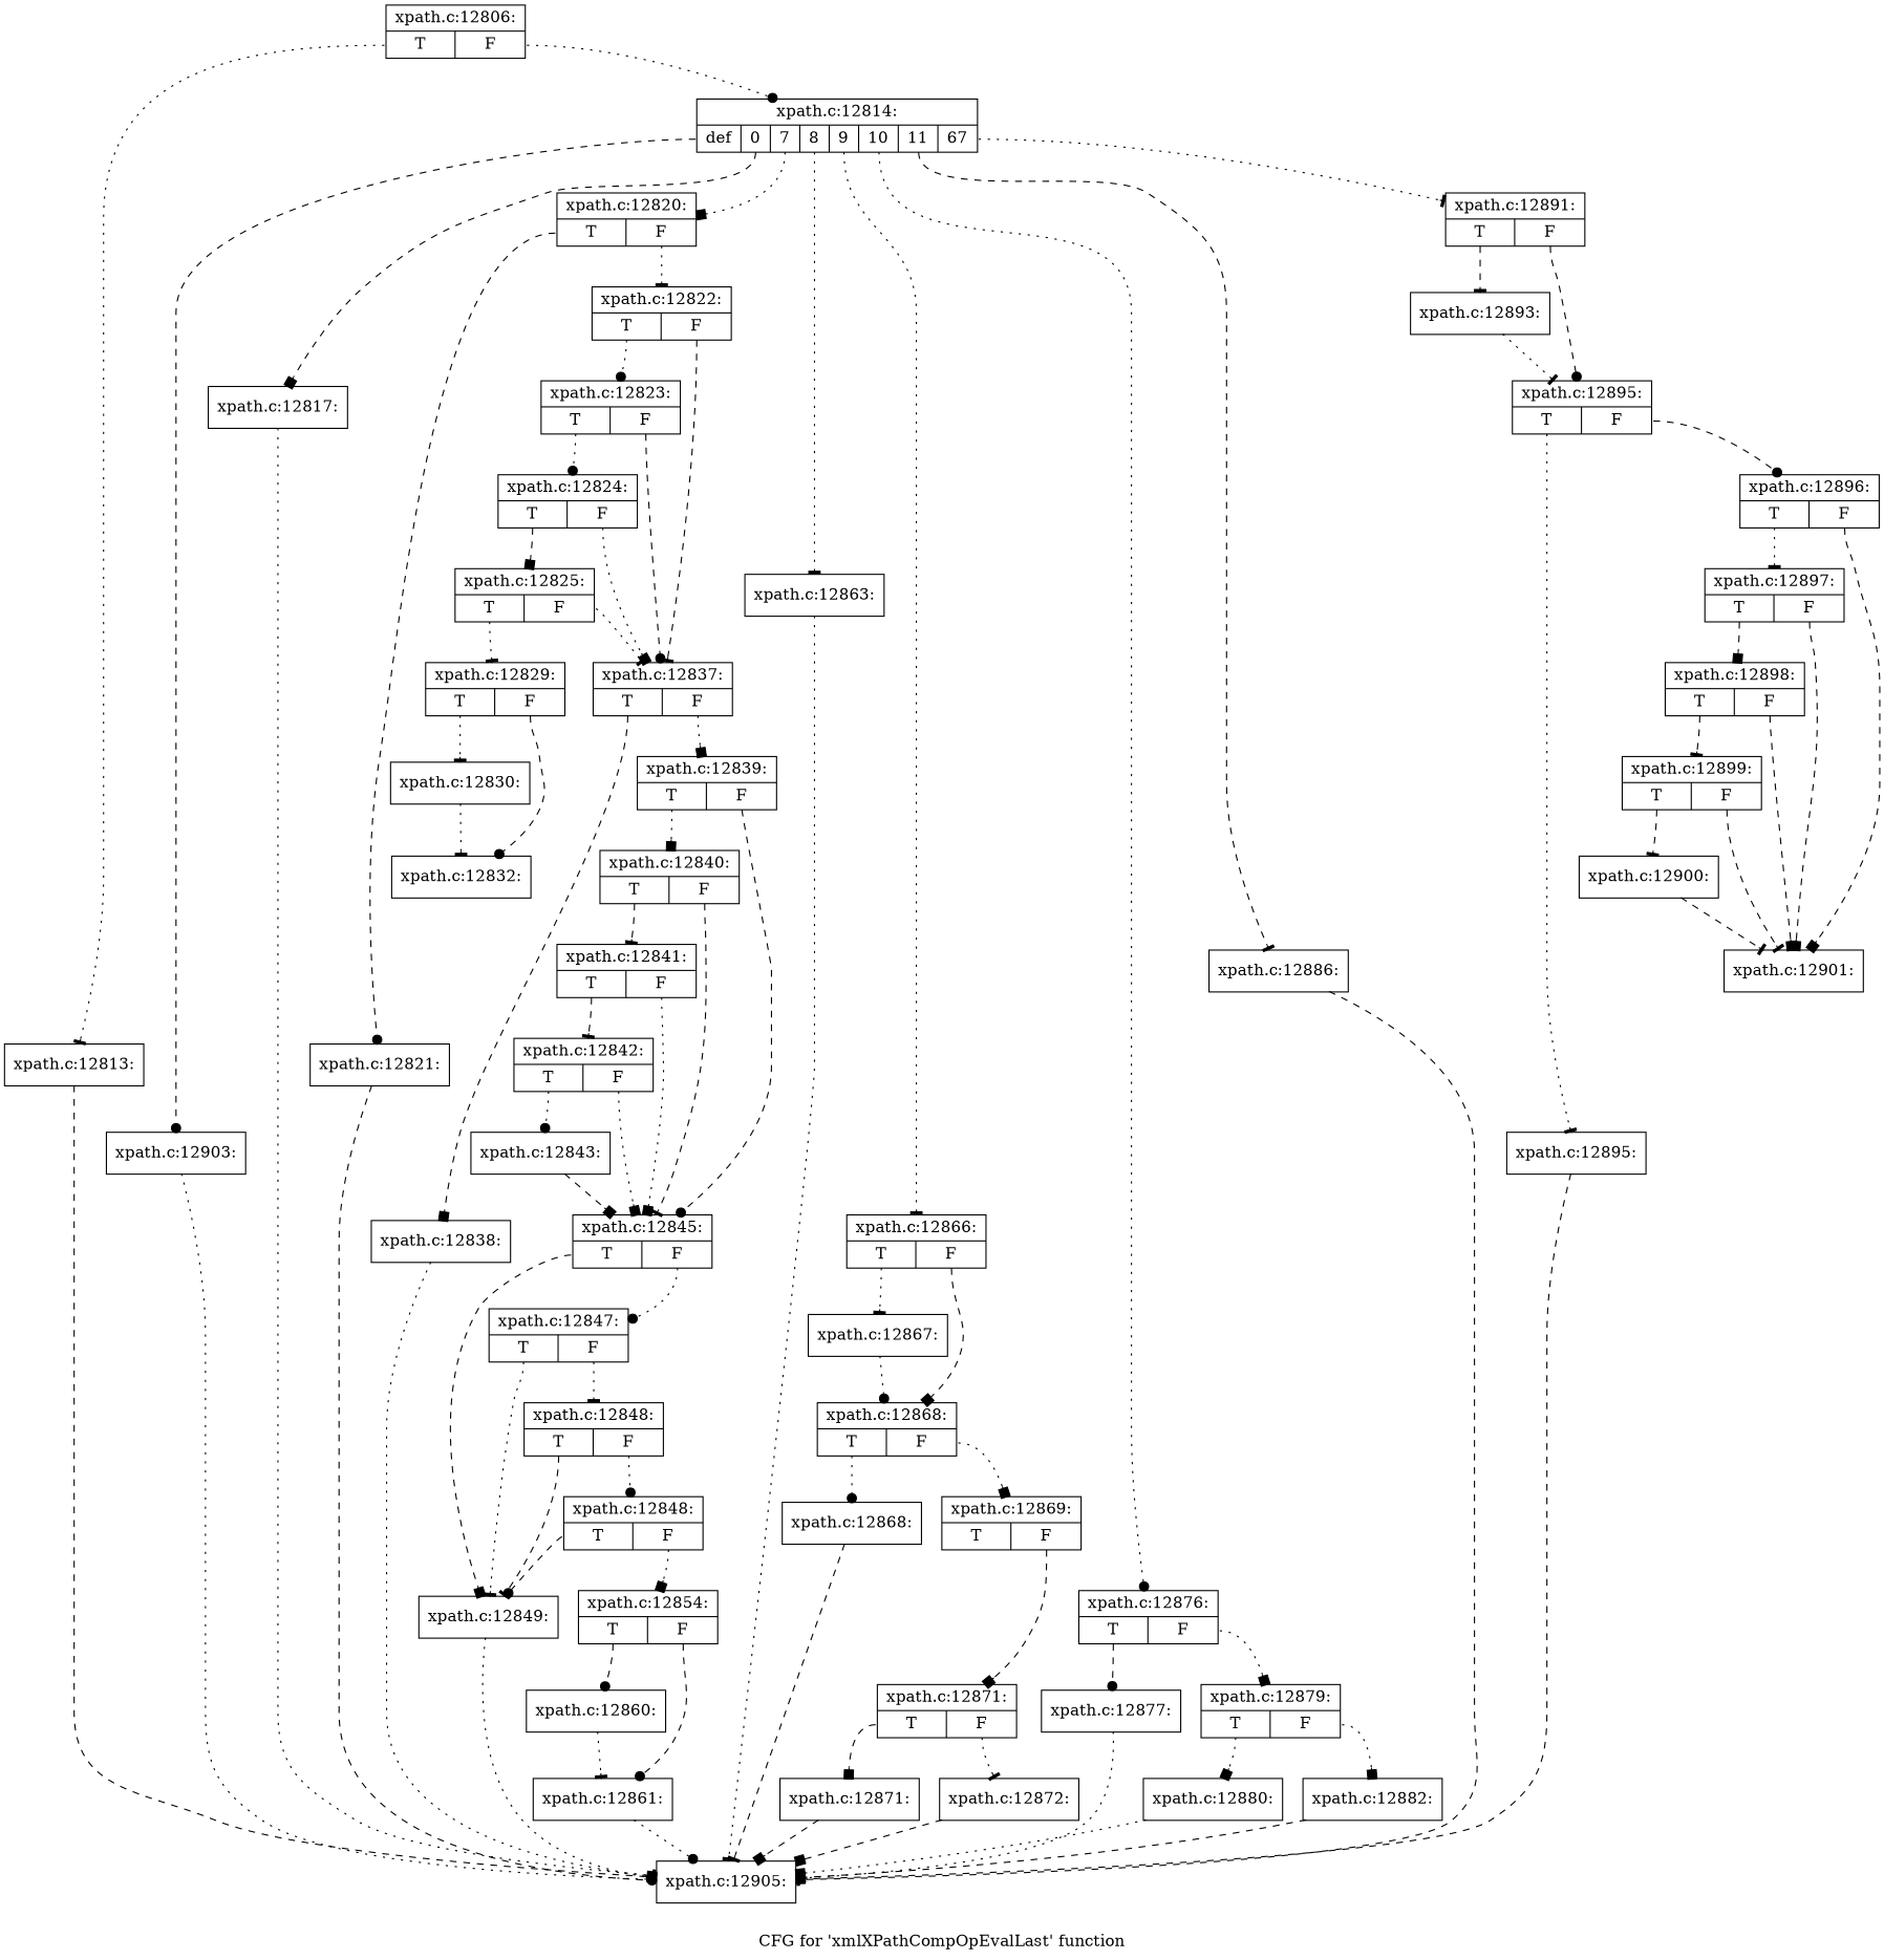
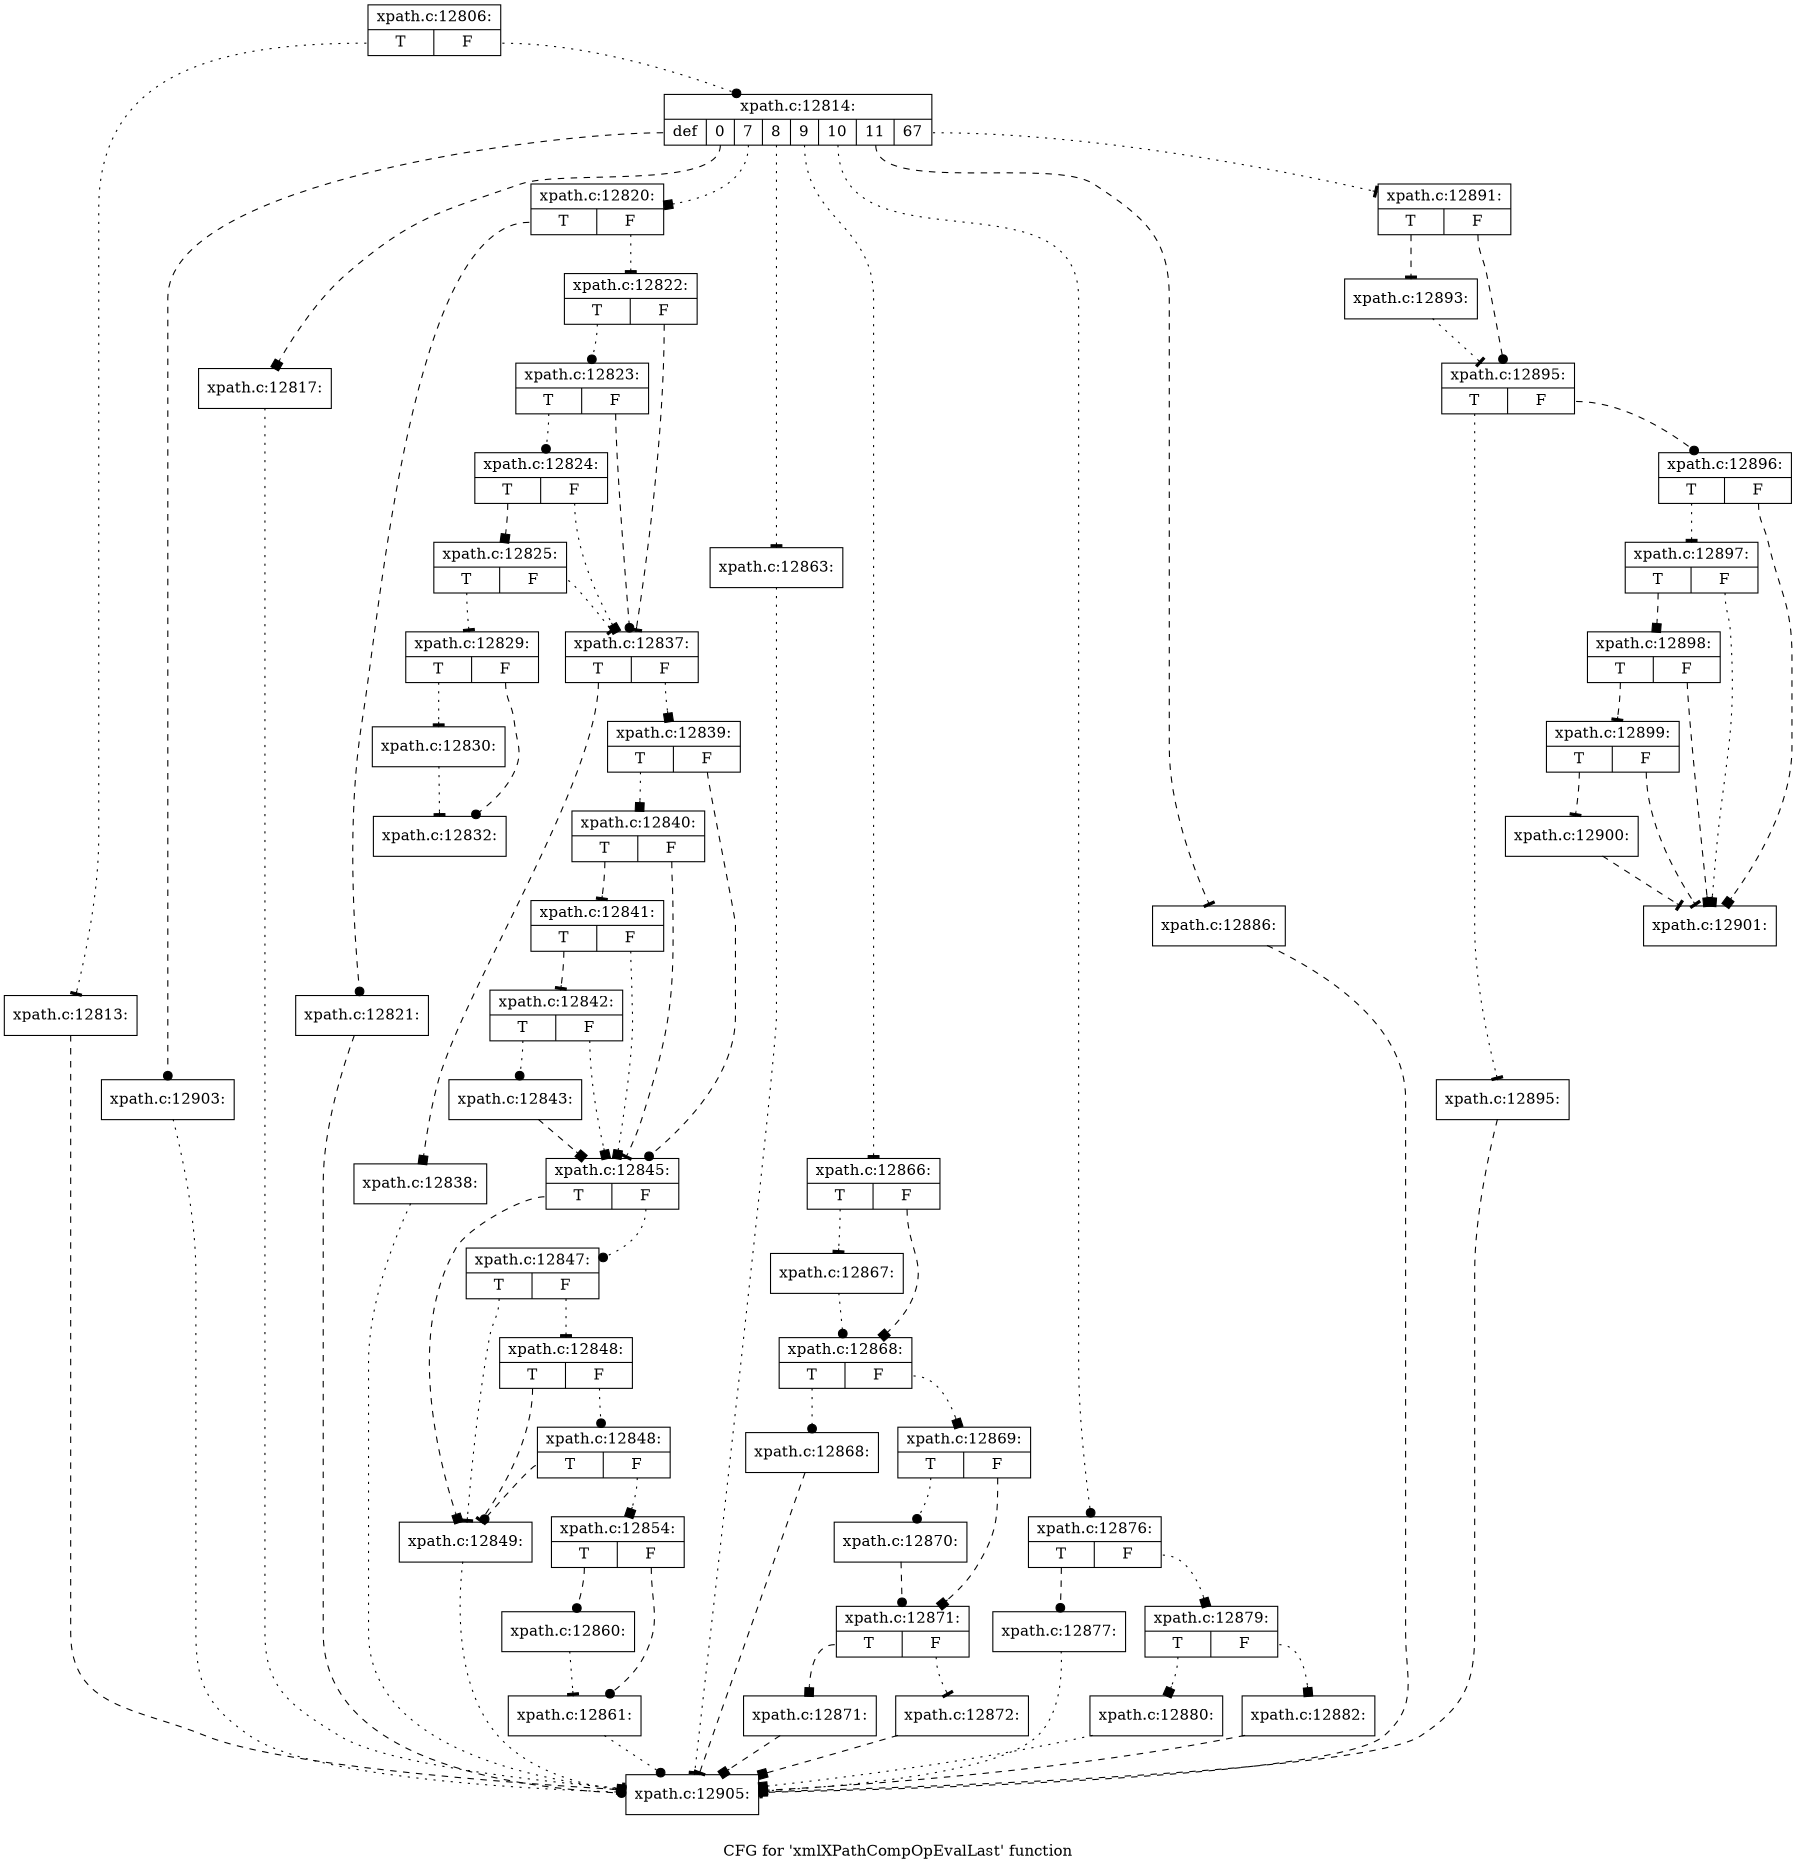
  digraph {
    label="CFG for 'xmlXPathCompOpEvalLast' function"
    node [shape=record]
    edge [arrowhead=tee style=dotted tailport=s0]
    n1 [label="{xpath.c:12806:|{<s0>T|<s1>F}}"]
    n2 [label="{xpath.c:12813:}"]
    n3 [label="{xpath.c:12814:|{<s0>def|<s1>0|<s2>7|<s3>8|<s4>9|<s5>10|<s6>11|<s7>67}}"]
    n4 [label="{xpath.c:12905:}"]
    n5 [label="{xpath.c:12903:}"]
    n6 [label="{xpath.c:12817:}"]
    n7 [label="{xpath.c:12820:|{<s0>T|<s1>F}}"]
    n8 [label="{xpath.c:12863:}"]
    n9 [label="{xpath.c:12866:|{<s0>T|<s1>F}}"]
    n10 [label="{xpath.c:12876:|{<s0>T|<s1>F}}"]
    n11 [label="{xpath.c:12886:}"]
    n12 [label="{xpath.c:12891:|{<s0>T|<s1>F}}"]
    n13 [label="{xpath.c:12821:}"]
    n14 [label="{xpath.c:12822:|{<s0>T|<s1>F}}"]
    n15 [label="{xpath.c:12867:}"]
    n16 [label="{xpath.c:12868:|{<s0>T|<s1>F}}"]
    n17 [label="{xpath.c:12877:}"]
    n18 [label="{xpath.c:12879:|{<s0>T|<s1>F}}"]
    n19 [label="{xpath.c:12893:}"]
    n20 [label="{xpath.c:12895:|{<s0>T|<s1>F}}"]
    n21 [label="{xpath.c:12823:|{<s0>T|<s1>F}}"]
    n22 [label="{xpath.c:12837:|{<s0>T|<s1>F}}"]
    n23 [label="{xpath.c:12868:}"]
    n24 [label="{xpath.c:12869:|{<s0>T|<s1>F}}"]
    n25 [label="{xpath.c:12880:}"]
    n26 [label="{xpath.c:12882:}"]
    n27 [label="{xpath.c:12895:}"]
    n28 [label="{xpath.c:12896:|{<s0>T|<s1>F}}"]
    n29 [label="{xpath.c:12824:|{<s0>T|<s1>F}}"]
    n30 [label="{xpath.c:12838:}"]
    n31 [label="{xpath.c:12839:|{<s0>T|<s1>F}}"]
    n32 [label="{xpath.c:12825:|{<s0>T|<s1>F}}"]
    n33 [label="{xpath.c:12840:|{<s0>T|<s1>F}}"]
    n34 [label="{xpath.c:12845:|{<s0>T|<s1>F}}"]
    n35 [label="{xpath.c:12829:|{<s0>T|<s1>F}}"]
    n36 [label="{xpath.c:12830:}"]
    n37 [label="{xpath.c:12832:}"]
    n38 [label="{xpath.c:12841:|{<s0>T|<s1>F}}"]
    n39 [label="{xpath.c:12849:}"]
    n40 [label="{xpath.c:12847:|{<s0>T|<s1>F}}"]
    n41 [label="{xpath.c:12842:|{<s0>T|<s1>F}}"]
    n42 [label="{xpath.c:12848:|{<s0>T|<s1>F}}"]
    n43 [label="{xpath.c:12843:}"]
    n44 [label="{xpath.c:12848:|{<s0>T|<s1>F}}"]
    n45 [label="{xpath.c:12854:|{<s0>T|<s1>F}}"]
    n46 [label="{xpath.c:12860:}"]
    n47 [label="{xpath.c:12861:}"]
+   n48 [label="{xpath.c:12870:}"]
    n49 [label="{xpath.c:12871:|{<s0>T|<s1>F}}"]
    n50 [label="{xpath.c:12871:}"]
    n51 [label="{xpath.c:12872:}"]
    n52 [label="{xpath.c:12897:|{<s0>T|<s1>F}}"]
    n53 [label="{xpath.c:12901:}"]
    n54 [label="{xpath.c:12898:|{<s0>T|<s1>F}}"]
    n55 [label="{xpath.c:12899:|{<s0>T|<s1>F}}"]
    n56 [label="{xpath.c:12900:}"]
    n1 -> n2
    n1 -> n3 [arrowhead=dot tailport=s1]
    n2 -> n4 [arrowhead=dot style=dashed]
    n3 -> n5 [arrowhead=dot style=dashed]
    n3 -> n6 [arrowhead=box style=dashed tailport=s1]
    n3 -> n7 [arrowhead=box tailport=s2]
    n3 -> n8 [tailport=s3]
    n3 -> n9 [tailport=s4]
    n3 -> n10 [arrowhead=dot tailport=s5]
    n3 -> n11 [style=dashed tailport=s6]
    n3 -> n12 [tailport=s7]
    n5 -> n4 [arrowhead=dot]
    n6 -> n4
    n7 -> n13 [arrowhead=dot style=dashed]
    n7 -> n14 [tailport=s1]
    n8 -> n4
    n9 -> n15
    n9 -> n16 [arrowhead=box style=dashed tailport=s1]
    n10 -> n17 [arrowhead=dot style=dashed]
    n10 -> n18 [arrowhead=box tailport=s1]
    n11 -> n4 [style=dashed]
    n12 -> n19 [style=dashed]
    n12 -> n20 [arrowhead=dot style=dashed tailport=s1]
    n13 -> n4 [arrowhead=dot style=dashed]
    n14 -> n21 [arrowhead=dot]
    n14 -> n22 [style=dashed tailport=s1]
    n15 -> n16 [arrowhead=dot]
    n16 -> n23 [arrowhead=dot]
    n16 -> n24 [arrowhead=box tailport=s1]
    n17 -> n4
    n18 -> n25 [arrowhead=box]
    n18 -> n26 [arrowhead=box tailport=s1]
    n19 -> n20
    n20 -> n27
    n20 -> n28 [arrowhead=dot style=dashed tailport=s1]
    n21 -> n22 [arrowhead=dot style=dashed tailport=s1]
    n21 -> n29 [arrowhead=dot]
    n22 -> n30 [arrowhead=box style=dashed]
    n22 -> n31 [arrowhead=box tailport=s1]
    n23 -> n4 [style=dashed]
+   n24 -> n48 [arrowhead=dot]
    n24 -> n49 [arrowhead=box style=dashed tailport=s1]
    n25 -> n4 [arrowhead=box]
    n26 -> n4 [arrowhead=box style=dashed]
    n27 -> n4 [arrowhead=box style=dashed]
    n28 -> n52
    n28 -> n53 [arrowhead=box style=dashed tailport=s1]
    n29 -> n22 [arrowhead=box tailport=s1]
    n29 -> n32 [arrowhead=box style=dashed]
    n30 -> n4 [arrowhead=box]
    n31 -> n33 [arrowhead=box]
    n31 -> n34 [arrowhead=dot style=dashed tailport=s1]
    n32 -> n22 [tailport=s1]
    n32 -> n35
    n33 -> n34 [style=dashed tailport=s1]
    n33 -> n38 [style=dashed]
    n34 -> n39 [arrowhead=box style=dashed]
    n34 -> n40 [arrowhead=dot tailport=s1]
    n35 -> n36
    n35 -> n37 [arrowhead=dot style=dashed tailport=s1]
    n36 -> n37
    n38 -> n34 [arrowhead=box tailport=s1]
    n38 -> n41 [style=dashed]
    n39 -> n4 [arrowhead=box]
    n40 -> n39
    n40 -> n42 [tailport=s1]
    n41 -> n34 [arrowhead=box tailport=s1]
    n41 -> n43 [arrowhead=dot]
    n42 -> n39 [style=dashed]
    n42 -> n44 [arrowhead=dot tailport=s1]
    n43 -> n34 [arrowhead=box style=dashed]
    n44 -> n39 [arrowhead=dot style=dashed]
    n44 -> n45 [arrowhead=box tailport=s1]
    n45 -> n46 [arrowhead=dot style=dashed]
    n45 -> n47 [arrowhead=dot style=dashed tailport=s1]
    n46 -> n47
    n47 -> n4 [arrowhead=dot]
+   n48 -> n49 [arrowhead=dot style=dashed]
    n49 -> n50 [arrowhead=box style=dashed]
    n49 -> n51 [tailport=s1]
    n50 -> n4 [arrowhead=box style=dashed]
    n51 -> n4 [arrowhead=box style=dashed]
-   n52 -> n53 [arrowhead=box style=dashed tailport=s1]
+   n52 -> n53 [arrowhead=box tailport=s1]
    n52 -> n54 [arrowhead=box style=dashed]
    n54 -> n53 [arrowhead=box style=dashed tailport=s1]
    n54 -> n55 [style=dashed]
    n55 -> n53 [style=dashed tailport=s1]
    n55 -> n56 [style=dashed]
    n56 -> n53 [style=dashed]
  }
